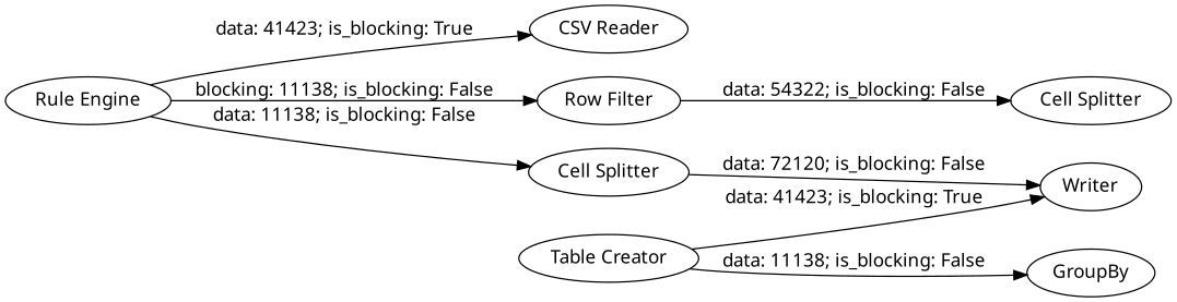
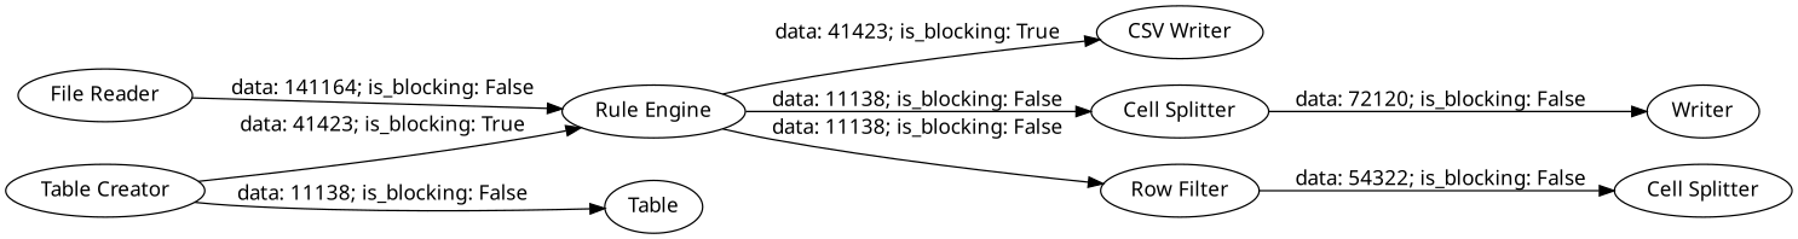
  digraph {
    fontname="Noto Sans"
    rankdir=LR
    node [fontname="Noto Sans"]
    edge [fontname="Noto Sans"]
+   n1 [label="File Reader"]
    n2 [label="Rule Engine"]
-   n3 [label="CSV Reader"]
+   n3 [label="CSV Writer"]
    n4 [label="Cell Splitter"]
    n5 [label="Row Filter"]
    n6 [label="Cell Splitter"]
-   n7 [label=GroupBy]
+   n7 [label=Table]
    n8 [label=Writer]
    n9 [label="Table Creator"]
+   n1 -> n2 [label="data: 141164; is_blocking: False"]
    n2 -> n3 [label="data: 41423; is_blocking: True"]
    n2 -> n4 [label="data: 11138; is_blocking: False"]
-   n2 -> n5 [label="blocking: 11138; is_blocking: False"]
+   n2 -> n5 [label="data: 11138; is_blocking: False"]
    n4 -> n8 [label="data: 72120; is_blocking: False"]
    n5 -> n6 [label="data: 54322; is_blocking: False"]
    n9 -> n7 [label="data: 11138; is_blocking: False"]
-   n9 -> n8 [label="data: 41423; is_blocking: True"]
+   n9 -> n2 [label="data: 41423; is_blocking: True"]
  }
